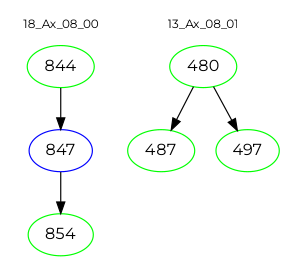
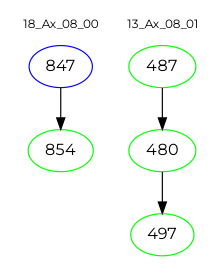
  digraph {
    fontname=Montserrat
    node [color=green fontname=Montserrat]
    edge [color=black fontname=Montserrat]
-   n1 [label=844]
    n2 [color=blue label=847]
    n3 [label=854]
    n4 [label=487]
    n5 [label=480]
    n6 [label=497]
    subgraph cluster_1 {
      color=white
      fontsize=10
      label="18_Ax_08_00"
-     n1
      n2
      n3
    }
    subgraph cluster_2 {
      color=white
      fontsize=10
      label="13_Ax_08_01"
      n4
      n5
      n6
    }
-   n1 -> n2
    n2 -> n3
-   n5 -> n4
+   n4 -> n5
    n5 -> n6
  }
